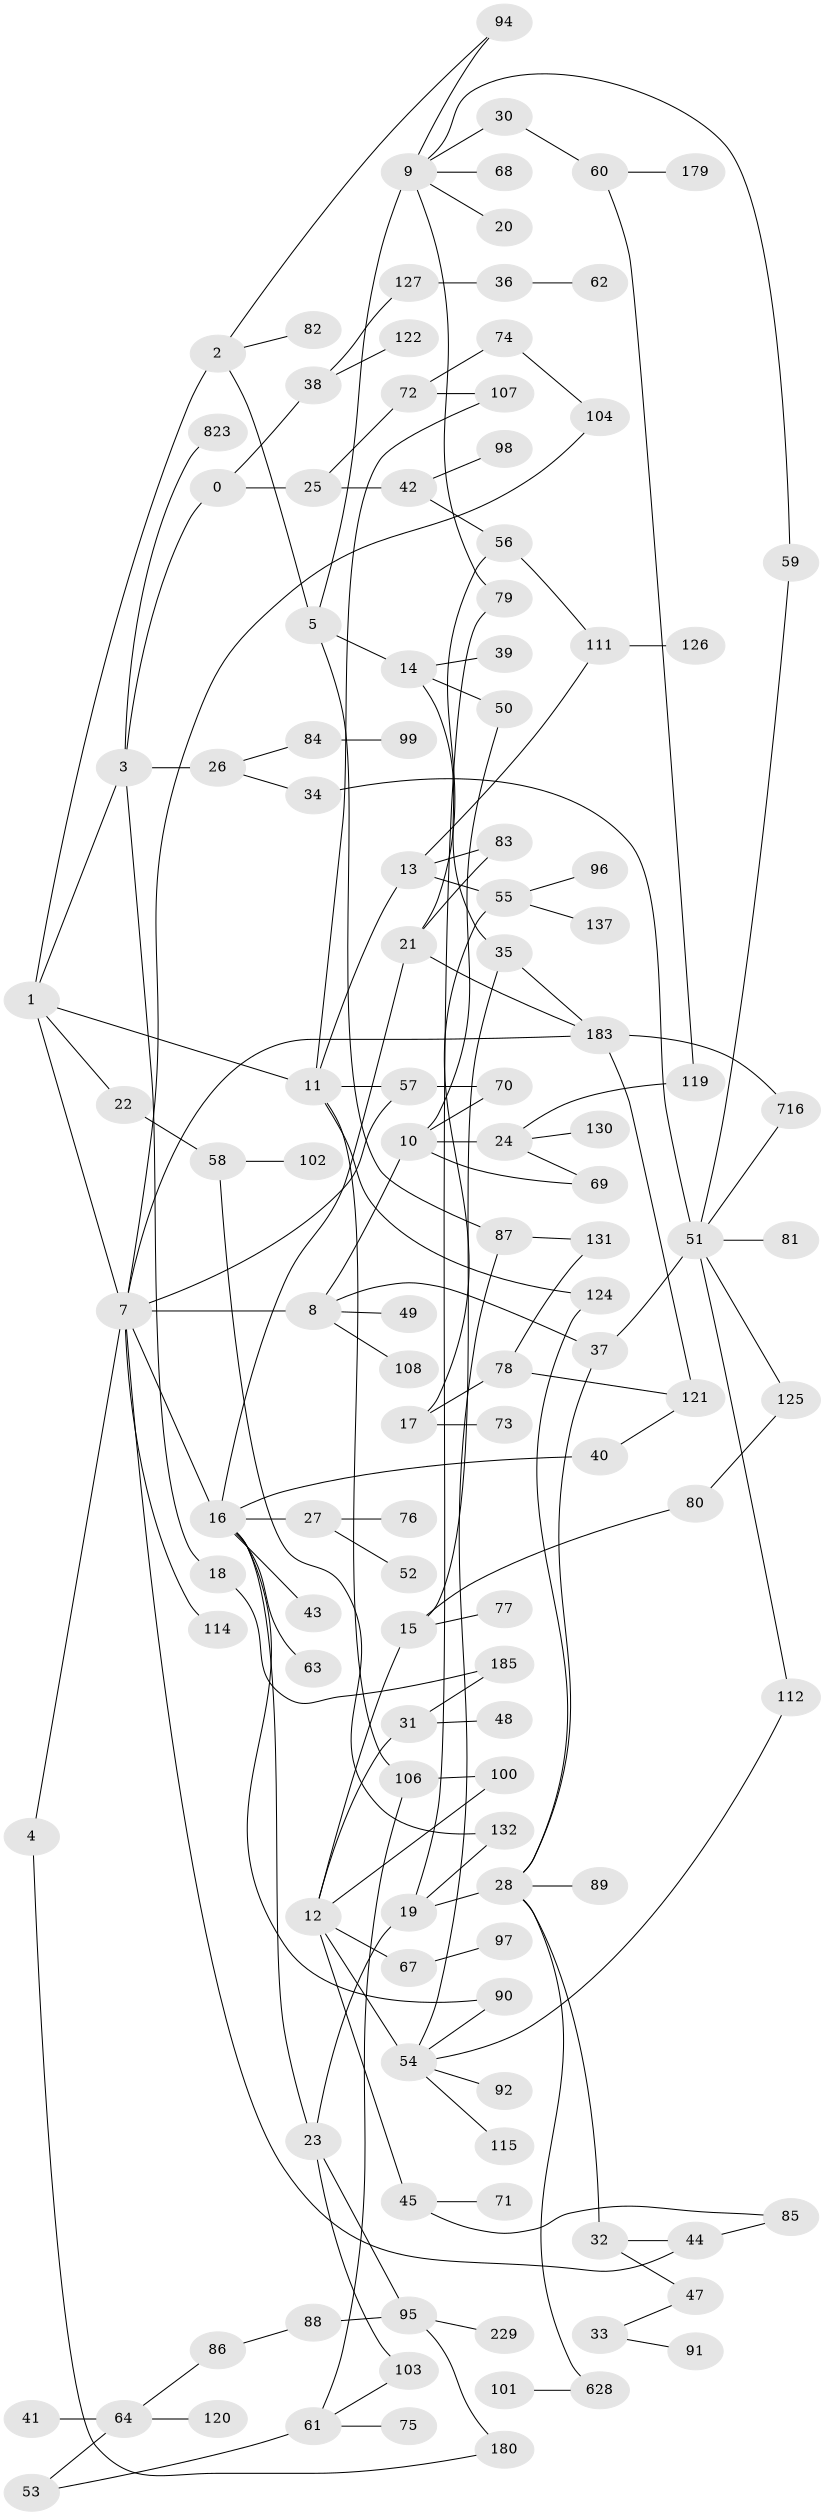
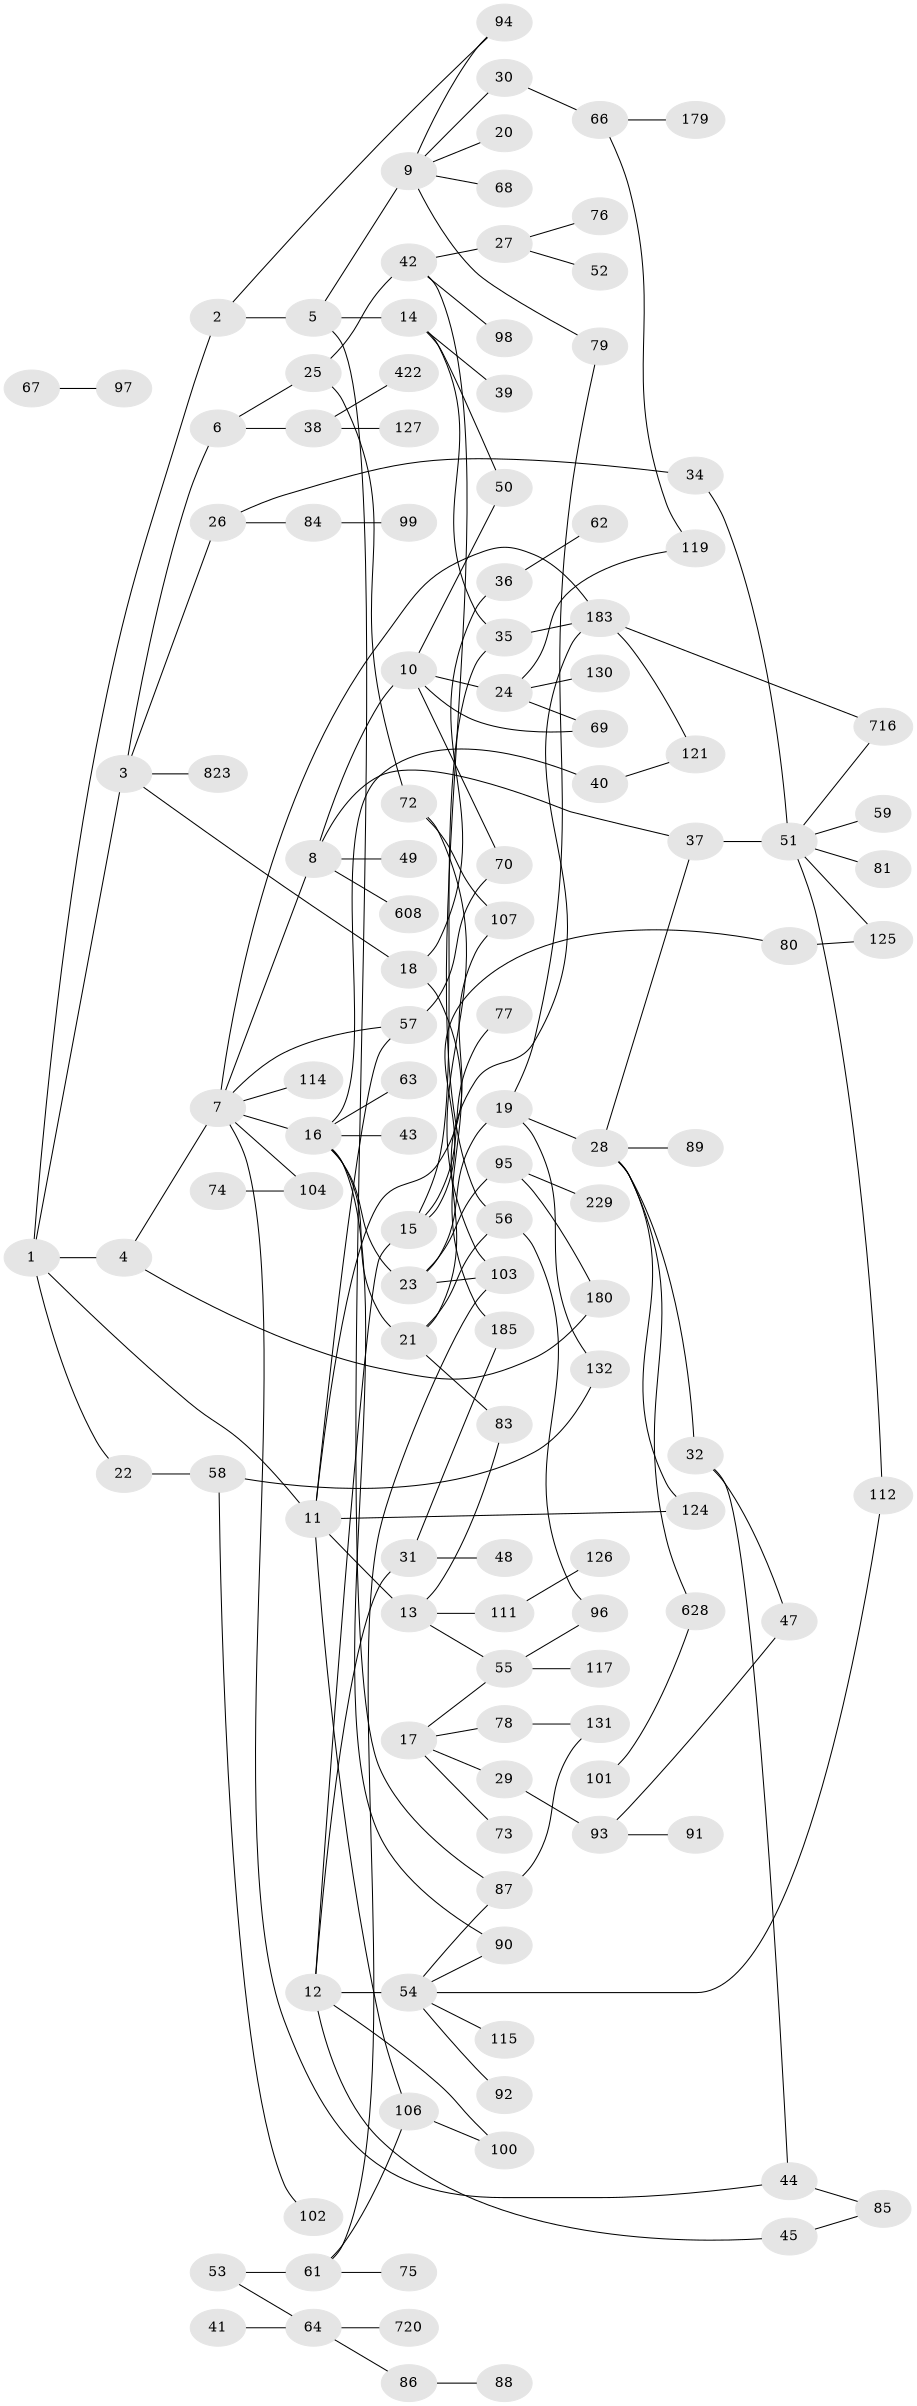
  graph {
    rankdir=LR
    node [color=gray90 style=filled]
    1
    2
    3
    4
    11
    22
    5
-   82
    94
-   6 [label=0]
+   6
    18
    26
    n13 [label=823]
    7
    n15 [label=180]
    57
    13
    106
    107
    124
    58
    9
    14
    87
    41
    64
    25
    38
    36
    n30 [label=185]
    34
    84
    8
    16
    44
    104
    n37 [label=183]
    114
    20
    30
    59
    68
    79
    50
    35
    39
    131
    42
    72
-   122
+   122 [label=422]
    127
    10
    37
    49
-   108
+   108 [label=608]
    21
    23
    27
    40
    43
    63
    90
    85
    70
    121
    n66 [label=716]
    24
    69
    51
-   60
+   60 [label=66]
    12
    15
    31
    45
    54
    67
    100
    119
    130
    55
    83
    111
    77
    80
    48
-   71
    112
    92
    115
    97
    96
-   117 [label=137]
+   117
    126
    17
+   29
    73
    78
    125
    19
    28
    132
    56
    95
    103
    52
    76
-   33
+   33 [label=93]
    62
    32
    89
    n111 [label=628]
    102
    n113 [label=229]
    98
    74
    53
    61
    99
    47
    91
    n121 [label=179]
    81
    86
-   120
+   120 [label=720]
    75
    88
    101
    1 -- 2
    1 -- 3
-   1 -- 7
+   1 -- 4
    1 -- 11
    1 -- 22
    2 -- 5
-   2 -- 82
    2 -- 94
    3 -- 6
    3 -- 18
    3 -- 26
    3 -- n13
    4 -- 7
    4 -- n15
    11 -- 57
    11 -- 13
    11 -- 106
    11 -- 107
    11 -- 124
    22 -- 58
    5 -- 9
    5 -- 14
    5 -- 87
    6 -- 25
    6 -- 38
-   127 -- 36
+   18 -- 36
    18 -- n30
    26 -- 34
    26 -- 84
    7 -- 57
    7 -- 8
    7 -- 16
    7 -- 44
    7 -- 104
    7 -- n37
    7 -- 114
    57 -- 70
    13 -- 55
    13 -- 83
    13 -- 111
    106 -- 100
    58 -- 132
    58 -- 102
    9 -- 94
    9 -- 20
    9 -- 30
-   9 -- 59
    9 -- 68
    9 -- 79
    14 -- 50
    14 -- 35
    14 -- 39
    87 -- 131
    41 -- 64
    64 -- 86
    64 -- 120
    25 -- 42
    25 -- 72
    38 -- 122
    38 -- 127
    36 -- 62
    34 -- 51
    84 -- 99
    8 -- 10
    8 -- 37
    8 -- 49
    8 -- 108
    16 -- 21
    16 -- 23
-   16 -- 27
+   42 -- 27
    16 -- 40
    16 -- 43
    16 -- 63
    16 -- 90
    44 -- 85
    n37 -- 121
    n37 -- n66
    30 -- 60
    35 -- n37
    42 -- 56
    42 -- 98
    72 -- 107
-   72 -- 74
+   72 -- 103
    10 -- 50
    10 -- 70
    10 -- 24
    10 -- 69
    37 -- 51
    21 -- n37
    21 -- 83
    21 -- 56
    23 -- 19
    23 -- 95
    23 -- 103
    27 -- 52
    27 -- 76
    40 -- 121
    24 -- 69
    24 -- 119
    24 -- 130
    51 -- 59
    51 -- n66
    51 -- 112
    51 -- 125
    51 -- 81
    60 -- 119
    60 -- n121
    12 -- 15
    12 -- 31
    12 -- 45
    12 -- 54
-   12 -- 67
    12 -- 100
    15 -- 35
    15 -- 77
    15 -- 80
    31 -- n30
    31 -- 48
    45 -- 85
-   45 -- 71
    54 -- 87
    54 -- 90
    54 -- 112
    54 -- 92
    54 -- 115
    67 -- 97
    55 -- 96
    55 -- 117
    111 -- 126
    80 -- 125
    17 -- 55
+   17 -- 29
    17 -- 73
    17 -- 78
+   29 -- 33
    78 -- 131
-   78 -- 121
    19 -- 79
    19 -- 28
    19 -- 132
    28 -- 124
    28 -- 37
    28 -- 32
    28 -- 89
    28 -- n111
-   56 -- 111
+   56 -- 96
    95 -- n15
    95 -- n113
    33 -- 47
    33 -- 91
    32 -- 44
    32 -- 47
    74 -- 104
    53 -- 64
    53 -- 61
    61 -- 106
    61 -- 103
    61 -- 75
    86 -- 88
-   88 -- 95
    101 -- n111
  }
